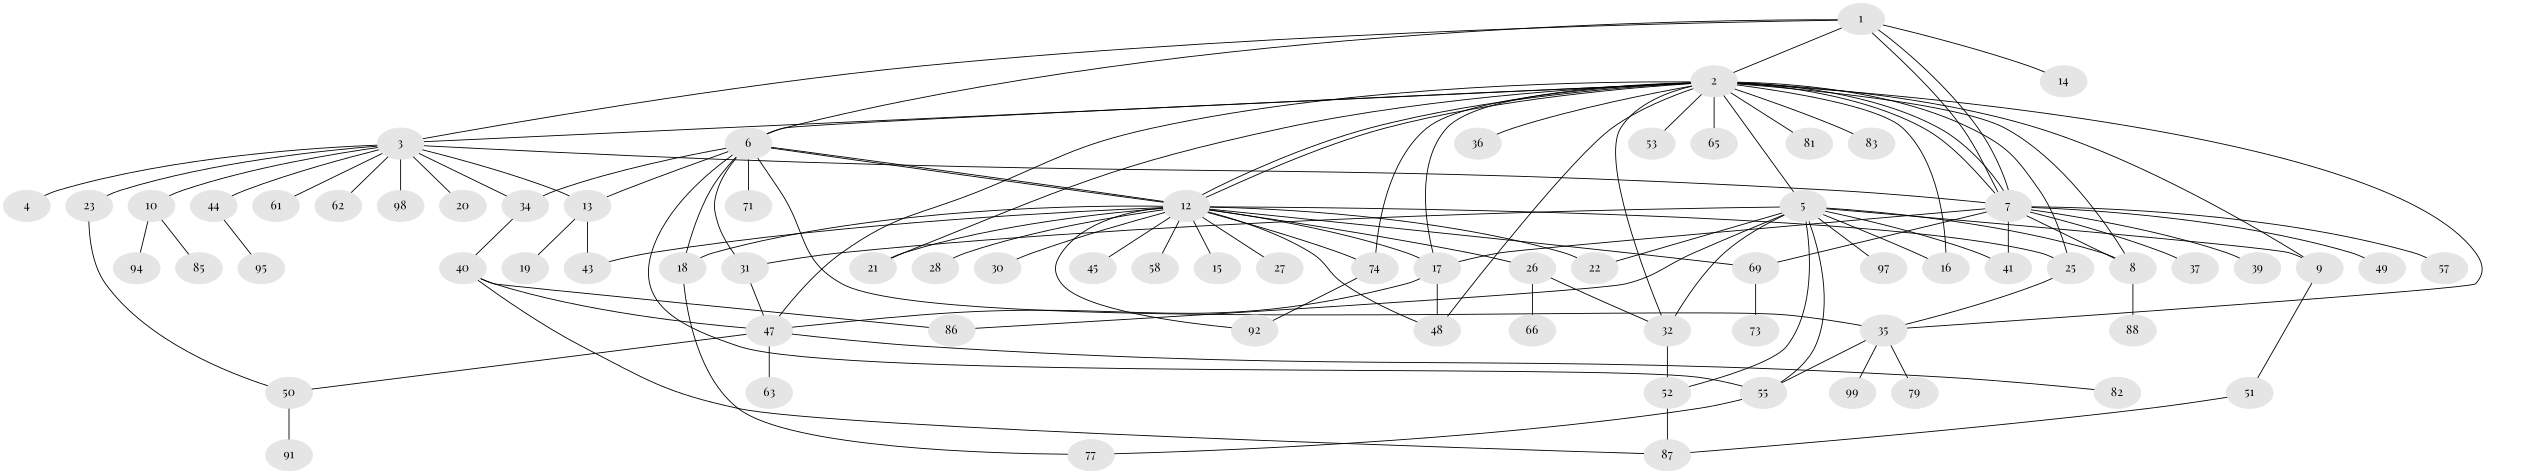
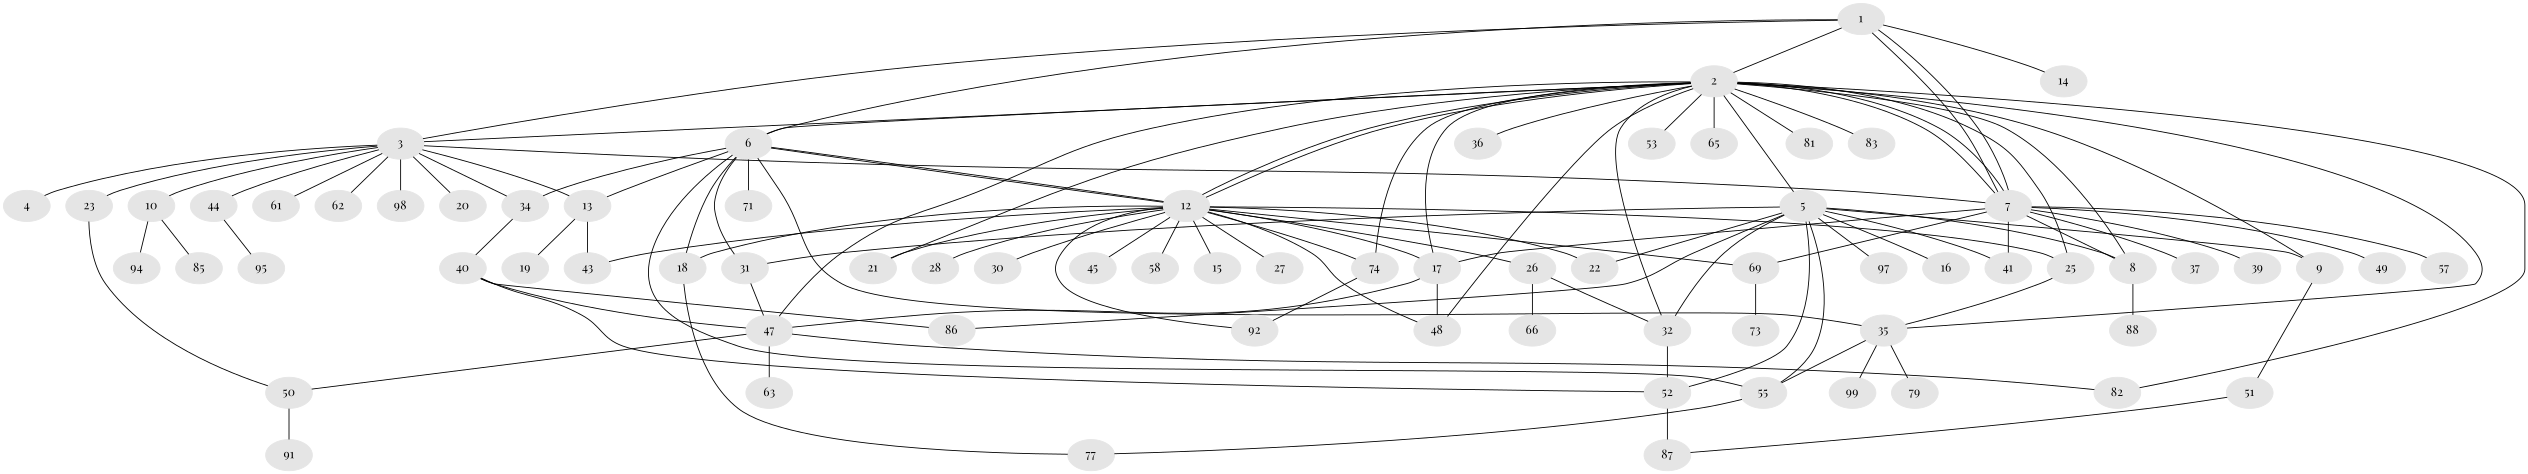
  graph {
    fontname="Playfair Display"
    node [color=gray90 fontname="Playfair Display" style=filled]
    edge [fontname="Playfair Display"]
    2 [super="+46"]
    3 [super="+72"]
    6 [super="+11"]
    7 [super="+32"]
    5 [super="+38"]
    8 [super="+29"]
    9
    12 [super="+24"]
    16 [super="+75"]
    17 [super="+42"]
    21
    25
    n13 [label=32 super="+76"]
    35 [super="+64"]
    36
    47 [super="+68"]
    48 [super="+87"]
    53
    65
    74
    81
    83
    1
    14
    4 [super="+60"]
    10
    13 [super="+62"]
    20
    23 [super="+50"]
    34
    44
    61
    n33 [label=62]
    98
    31
    55 [super="+93"]
    18
    71
    41
    37
    39
    49
    57
    69
    22
    52 [super="+78"]
    86 [super="+90"]
    97
    88
    51
    15 [super="+96"]
    26 [super="+54"]
    27
    28
    30
    43 [super="+59"]
    45
    58
    92
    79
    99
    n62 [label=50]
    63
    82
    85
    94
    19 [super="+56"]
    40 [super="+80"]
    95
    n70 [label=87 super="+89"]
    77
    73
    66
    91
    2 -- 3 [weight=2]
    2 -- 6
    2 -- 7 [weight=2]
    2 -- 7
    2 -- 5
    2 -- 8
    2 -- 9
    2 -- 12
    2 -- 12
-   2 -- 16
+   2 -- 82
    2 -- 17
    2 -- 21
    2 -- 25
    2 -- n13
    2 -- 35
    2 -- 36
    2 -- 47
    2 -- 48
    2 -- 53
    2 -- 65
    2 -- 74
    2 -- 81
    2 -- 83
    3 -- 7
    3 -- 4
    3 -- 10
    3 -- 13
    3 -- 20
    3 -- 23 [weight=2]
    3 -- 34
    3 -- 44
    3 -- 61
    3 -- n33
    3 -- 98
    6 -- 12
    6 -- 12
    6 -- 35 [weight=2]
    6 -- 13
    6 -- 34
    6 -- 31
    6 -- 55
    6 -- 18
    6 -- 71
    7 -- 8
    7 -- 17
    7 -- 41
    7 -- 37
    7 -- 39
    7 -- 49
    7 -- 57
    7 -- 69
    5 -- 8
    5 -- 9
    5 -- 16
    5 -- n13 [weight=2]
    5 -- 31
    5 -- 55
    5 -- 41
    5 -- 22
    5 -- 52
    5 -- 86
    5 -- 97
    8 -- 88
    9 -- 51
    12 -- 17
    12 -- 21
    12 -- 25
    12 -- 48
    12 -- 74
    12 -- 18
    12 -- 69
    12 -- 22
    12 -- 15
    12 -- 26 [weight=2]
    12 -- 27
    12 -- 28
    12 -- 30 [weight=2]
    12 -- 43 [weight=2]
    12 -- 45
    12 -- 58
    12 -- 92
    17 -- 47
    17 -- 48
    25 -- 35
    n13 -- 52
    35 -- 55
    35 -- 79
    35 -- 99
    47 -- n62
    47 -- 63
    47 -- 82
    74 -- 92
    1 -- 2
    1 -- 3
    1 -- 6
    1 -- 7
    1 -- 7
    1 -- 14
    10 -- 85
    10 -- 94
    13 -- 43
    13 -- 19
    23 -- n62
    34 -- 40
    44 -- 95
    31 -- 47
    55 -- 77
    18 -- 77
    69 -- 73
    52 -- n70
    51 -- n70
    26 -- n13
    26 -- 66
    n62 -- 91
    40 -- 47
    40 -- 86
-   40 -- n70
+   40 -- 52
  }
